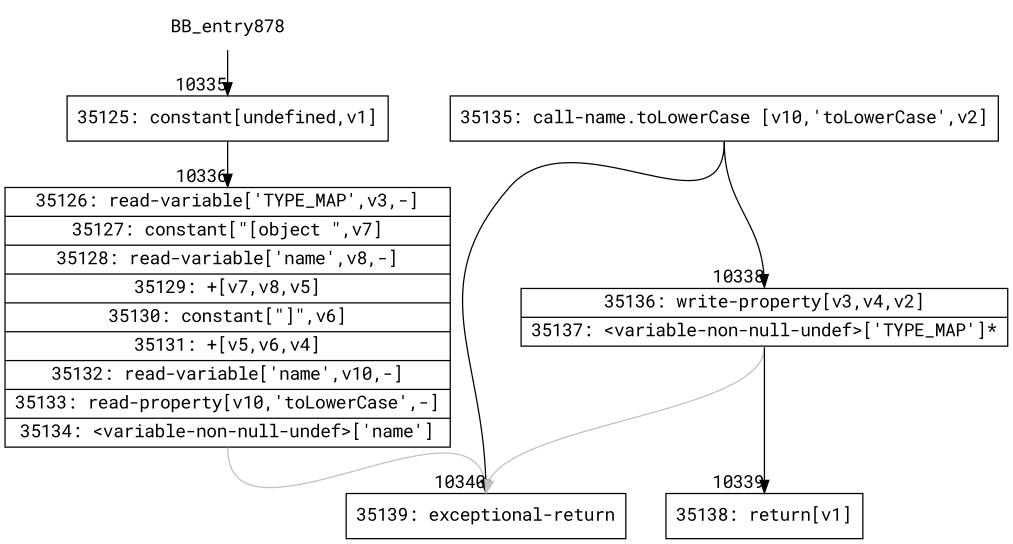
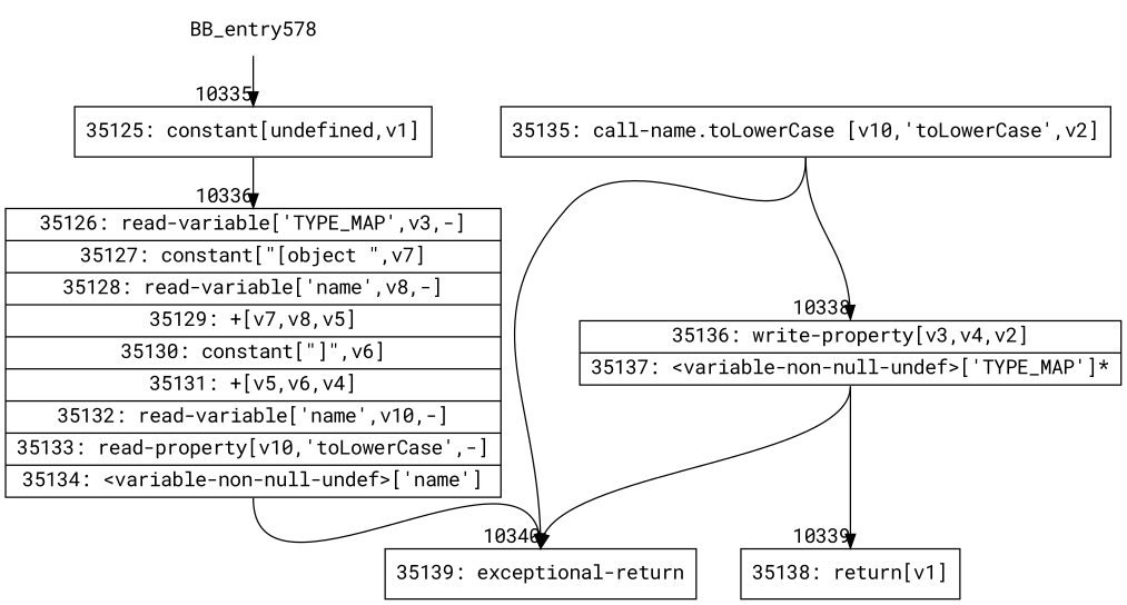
  digraph {
    fontname="Roboto Mono"
    rankdir=TD
    node [fontname="Roboto Mono" shape=record]
    edge [fontname="Roboto Mono" headport=n tailport=s]
-   BB_entry878 [shape=none]
+   BB_entry878 [shape=none label=BB_entry578]
    n2 [label="{35125: constant[undefined,v1]}"]
    n3 [label="{35126: read-variable['TYPE_MAP',v3,-]|35127: constant[\"[object \",v7]|35128: read-variable['name',v8,-]|35129: +[v7,v8,v5]|35130: constant[\"]\",v6]|35131: +[v5,v6,v4]|35132: read-variable['name',v10,-]|35133: read-property[v10,'toLowerCase',-]|35134: \<variable-non-null-undef\>['name']}"]
    n4 [label="{35139: exceptional-return}"]
    n5 [label="{35135: call-name.toLowerCase [v10,'toLowerCase',v2]}"]
    n6 [label="{35136: write-property[v3,v4,v2]|35137: \<variable-non-null-undef\>['TYPE_MAP']*}"]
    n7 [label="{35138: return[v1]}"]
    BB_entry878 -> n2 [headlabel="    10335"]
    n2 -> n3 [headlabel="      10336"]
-   n3 -> n4 [color=gray headlabel="      10340"]
+   n3 -> n4 [color=black headlabel="      10340"]
    n5 -> n4 [color=black]
    n5 -> n6 [headlabel="      10338"]
-   n6 -> n4 [color=gray]
+   n6 -> n4 [color=black]
    n6 -> n7 [headlabel="      10339"]
  }
